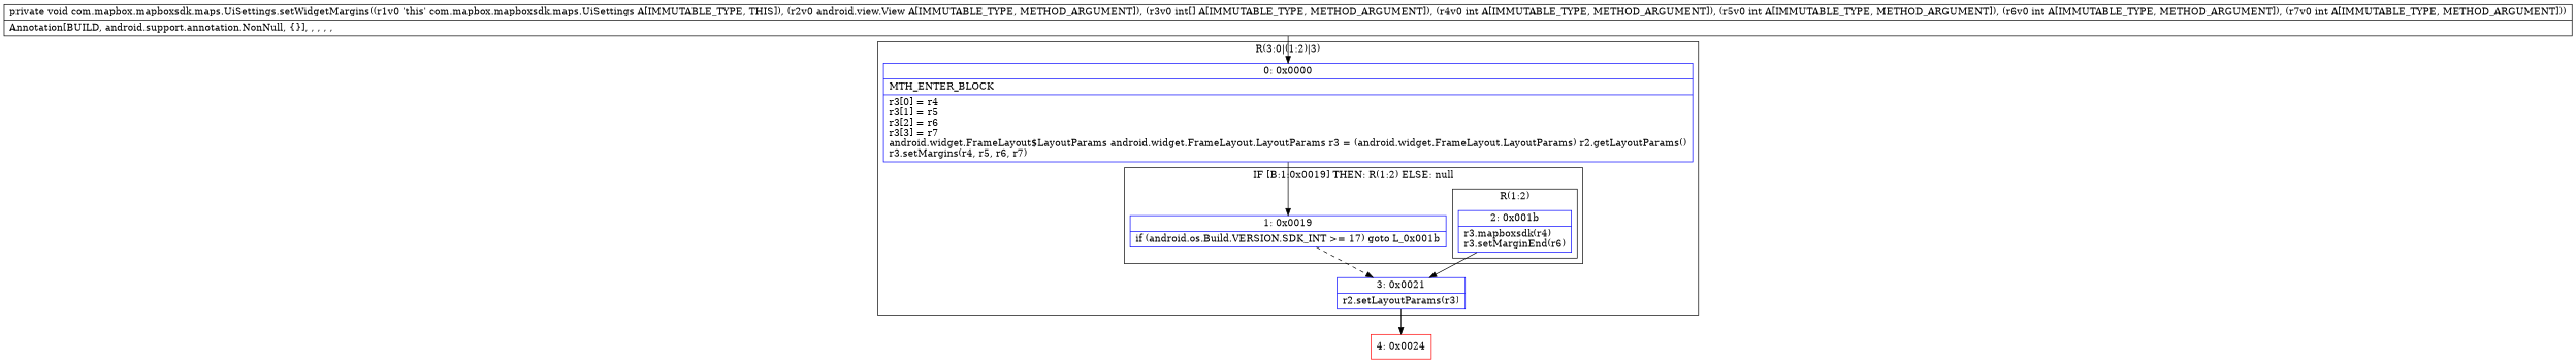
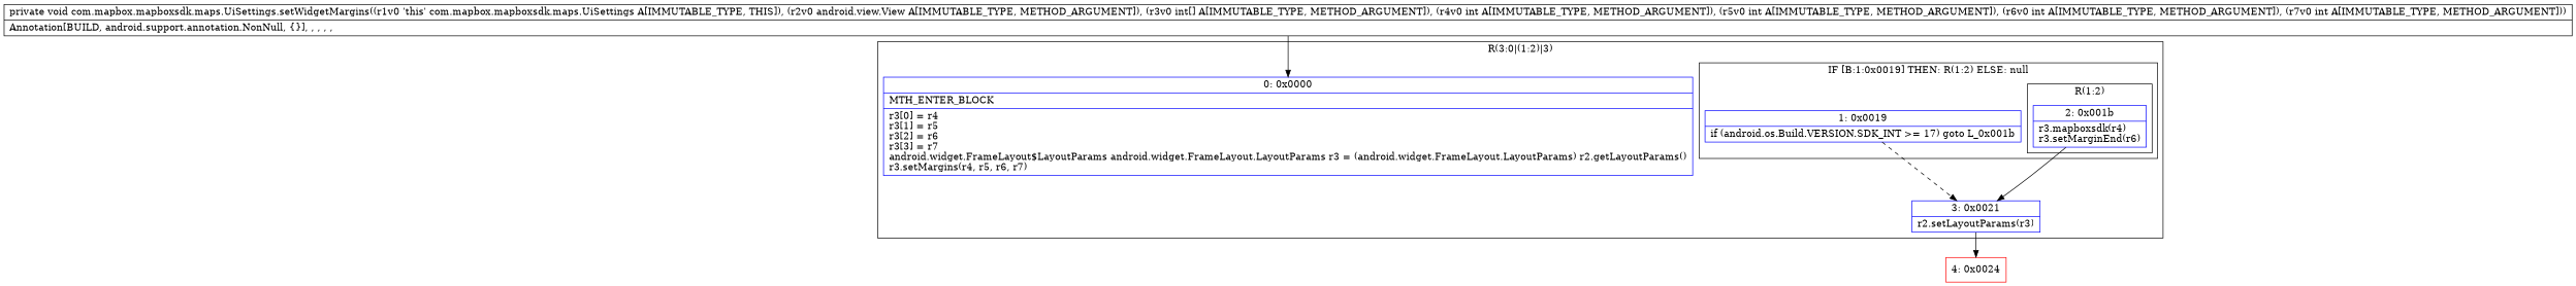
  digraph {
    node [color=blue shape=record]
    n1 [label="{2\:\ 0x001b|r3.mapboxsdk(r4)\lr3.setMarginEnd(r6)\l}"]
    n2 [label="{1\:\ 0x0019|if (android.os.Build.VERSION.SDK_INT \>= 17) goto L_0x001b\l}"]
    n3 [label="{0\:\ 0x0000|MTH_ENTER_BLOCK\l|r3[0] = r4\lr3[1] = r5\lr3[2] = r6\lr3[3] = r7\landroid.widget.FrameLayout$LayoutParams android.widget.FrameLayout.LayoutParams r3 = (android.widget.FrameLayout.LayoutParams) r2.getLayoutParams()\lr3.setMargins(r4, r5, r6, r7)\l}"]
    n4 [label="{3\:\ 0x0021|r2.setLayoutParams(r3)\l}"]
    n5 [color=red label="{4\:\ 0x0024}"]
    n6 [label="{private void com.mapbox.mapboxsdk.maps.UiSettings.setWidgetMargins((r1v0 'this' com.mapbox.mapboxsdk.maps.UiSettings A[IMMUTABLE_TYPE, THIS]), (r2v0 android.view.View A[IMMUTABLE_TYPE, METHOD_ARGUMENT]), (r3v0 int[] A[IMMUTABLE_TYPE, METHOD_ARGUMENT]), (r4v0 int A[IMMUTABLE_TYPE, METHOD_ARGUMENT]), (r5v0 int A[IMMUTABLE_TYPE, METHOD_ARGUMENT]), (r6v0 int A[IMMUTABLE_TYPE, METHOD_ARGUMENT]), (r7v0 int A[IMMUTABLE_TYPE, METHOD_ARGUMENT]))  | Annotation[BUILD, android.support.annotation.NonNull, \{\}], , , , , \l}" color=""]
    subgraph cluster_1 {
      label="R(3:0|(1:2)|3)"
      n3
      n4
      subgraph cluster_2 {
        label="IF [B:1:0x0019] THEN: R(1:2) ELSE: null"
        n2
        subgraph cluster_3 {
          label="R(1:2)"
          n1
        }
      }
    }
    n1 -> n4
    n2 -> n4 [style=dashed]
-   n3 -> n2
    n4 -> n5
    n6 -> n3
  }
